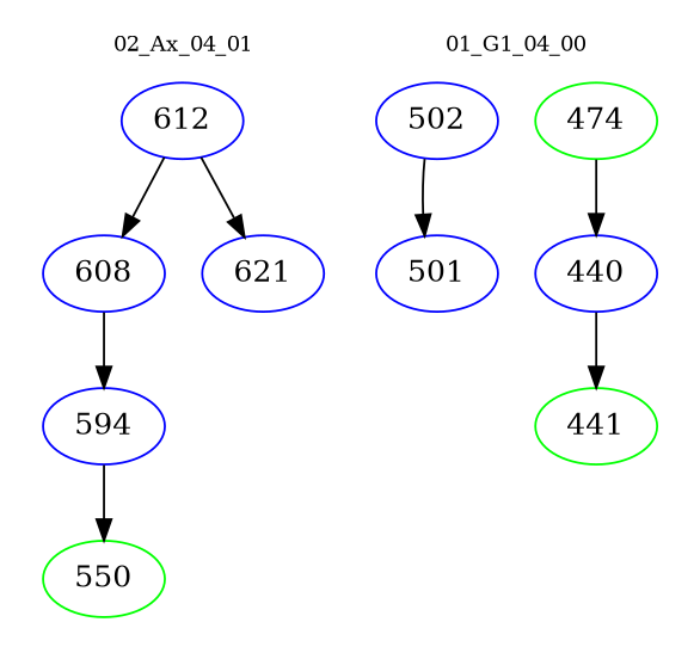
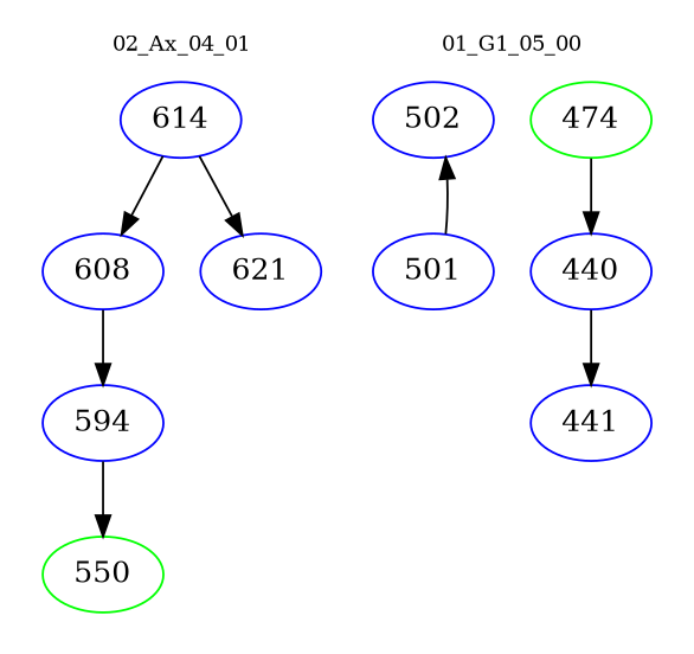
  digraph {
    node [color=blue]
    edge [color=black]
    n1 [label=608]
    n2 [label=594]
-   n3 [label=612]
+   n3 [label=614]
    n4 [color=green label=550]
    n5 [label=621]
    n6 [color=green label=474]
    n7 [label=440]
    n8 [label=502]
-   n9 [color=green label=441]
+   n9 [label=441]
    n10 [label=501]
    subgraph cluster_1 {
      color=white
      fontsize=10
      label="02_Ax_04_01"
      n1
      n2
      n3
      n4
      n5
    }
    subgraph cluster_2 {
      color=white
      fontsize=10
-     label="01_G1_04_00"
+     label="01_G1_05_00"
      n6
      n7
      n8
      n9
      n10
    }
    n1 -> n2
    n2 -> n4
    n3 -> n1
    n3 -> n5
    n6 -> n7
    n7 -> n9
-   n8 -> n10
+   n10 -> n8
  }
